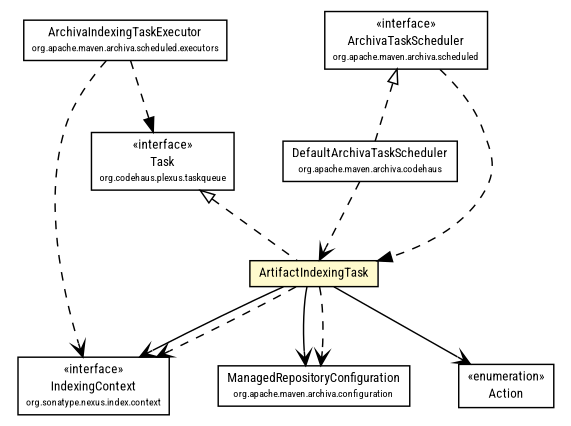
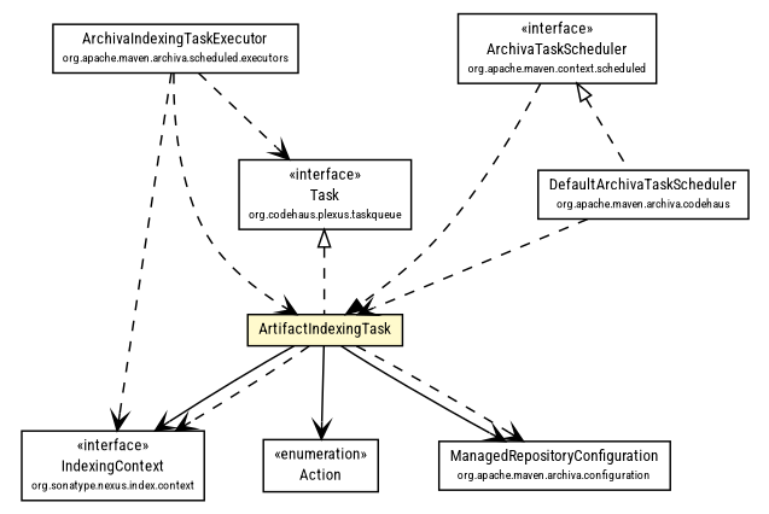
  digraph {
    fontname="Roboto Condensed"
    node [fontcolor=black fontname="Roboto Condensed" fontsize=9.0 shape=plaintext]
    edge [arrowhead=open color=black fontcolor=black fontname="Roboto Condensed" fontsize=10.0 headport=p labelfontname=Helvetica labelfontsize=10 style=dashed tailport=p]
    n1 [label=<<table border="0" cellborder="1" cellspacing="0" cellpadding="2" port="p" href="../DefaultArchivaTaskScheduler.html"> 		<tr><td><table border="0" cellspacing="0" cellpadding="1"> 			<tr><td> DefaultArchivaTaskScheduler </td></tr> 			<tr><td><font point-size="7.0"> org.apache.maven.archiva.codehaus </font></td></tr> 		</table></td></tr> 		</table>>]
    n2 [label=<<table border="0" cellborder="1" cellspacing="0" cellpadding="2" port="p" bgcolor="lemonChiffon" href="./ArtifactIndexingTask.html"> 		<tr><td><table border="0" cellspacing="0" cellpadding="1"> 			<tr><td> ArtifactIndexingTask </td></tr> 		</table></td></tr> 		</table>>]
    n3 [label=<<table border="0" cellborder="1" cellspacing="0" cellpadding="2" port="p" href="http://java.sun.com/j2se/1.4.2/docs/api/org/apache/maven/archiva/configuration/ManagedRepositoryConfiguration.html"> 		<tr><td><table border="0" cellspacing="0" cellpadding="1"> 			<tr><td> ManagedRepositoryConfiguration </td></tr> 			<tr><td><font point-size="7.0"> org.apache.maven.archiva.configuration </font></td></tr> 		</table></td></tr> 		</table>>]
    n4 [label=<<table border="0" cellborder="1" cellspacing="0" cellpadding="2" port="p" href="http://java.sun.com/j2se/1.4.2/docs/api/org/sonatype/nexus/index/context/IndexingContext.html"> 		<tr><td><table border="0" cellspacing="0" cellpadding="1"> 			<tr><td> &laquo;interface&raquo; </td></tr> 			<tr><td> IndexingContext </td></tr> 			<tr><td><font point-size="7.0"> org.sonatype.nexus.index.context </font></td></tr> 		</table></td></tr> 		</table>>]
    n5 [label=<<table border="0" cellborder="1" cellspacing="0" cellpadding="2" port="p" href="./ArtifactIndexingTask.Action.html"> 		<tr><td><table border="0" cellspacing="0" cellpadding="1"> 			<tr><td> &laquo;enumeration&raquo; </td></tr> 			<tr><td> Action </td></tr> 		</table></td></tr> 		</table>>]
-   n6 [label=<<table border="0" cellborder="1" cellspacing="0" cellpadding="2" port="p" href="../ArchivaTaskScheduler.html"> 		<tr><td><table border="0" cellspacing="0" cellpadding="1"> 			<tr><td> &laquo;interface&raquo; </td></tr> 			<tr><td> ArchivaTaskScheduler </td></tr> 			<tr><td><font point-size="7.0"> org.apache.maven.archiva.scheduled </font></td></tr> 		</table></td></tr> 		</table>>]
+   n6 [label=<<table border="0" cellborder="1" cellspacing="0" cellpadding="2" port="p" href="../ArchivaTaskScheduler.html"> 		<tr><td><table border="0" cellspacing="0" cellpadding="1"> 			<tr><td> &laquo;interface&raquo; </td></tr> 			<tr><td> ArchivaTaskScheduler </td></tr> 			<tr><td><font point-size="7.0"> org.apache.maven.context.scheduled </font></td></tr> 		</table></td></tr> 		</table>>]
    n7 [label=<<table border="0" cellborder="1" cellspacing="0" cellpadding="2" port="p" href="../executors/ArchivaIndexingTaskExecutor.html"> 		<tr><td><table border="0" cellspacing="0" cellpadding="1"> 			<tr><td> ArchivaIndexingTaskExecutor </td></tr> 			<tr><td><font point-size="7.0"> org.apache.maven.archiva.scheduled.executors </font></td></tr> 		</table></td></tr> 		</table>>]
    n8 [label=<<table border="0" cellborder="1" cellspacing="0" cellpadding="2" port="p" href="http://java.sun.com/j2se/1.4.2/docs/api/org/codehaus/plexus/taskqueue/Task.html"> 		<tr><td><table border="0" cellspacing="0" cellpadding="1"> 			<tr><td> &laquo;interface&raquo; </td></tr> 			<tr><td> Task </td></tr> 			<tr><td><font point-size="7.0"> org.codehaus.plexus.taskqueue </font></td></tr> 		</table></td></tr> 		</table>>]
    n1 -> n2
    n2 -> n3 [style=""]
    n2 -> n3
    n2 -> n4 [style=""]
    n2 -> n4
    n2 -> n5 [style=""]
    n6 -> n1 [arrowtail=empty dir=back fontsize=10 arrowhead="" color="" fontcolor=""]
    n6 -> n2 [arrowhead=normal]
+   n7 -> n2
    n7 -> n4
-   n7 -> n8 [arrowhead=normal]
+   n7 -> n8
    n8 -> n2 [arrowtail=empty dir=back fontsize=10 arrowhead="" color="" fontcolor=""]
  }
